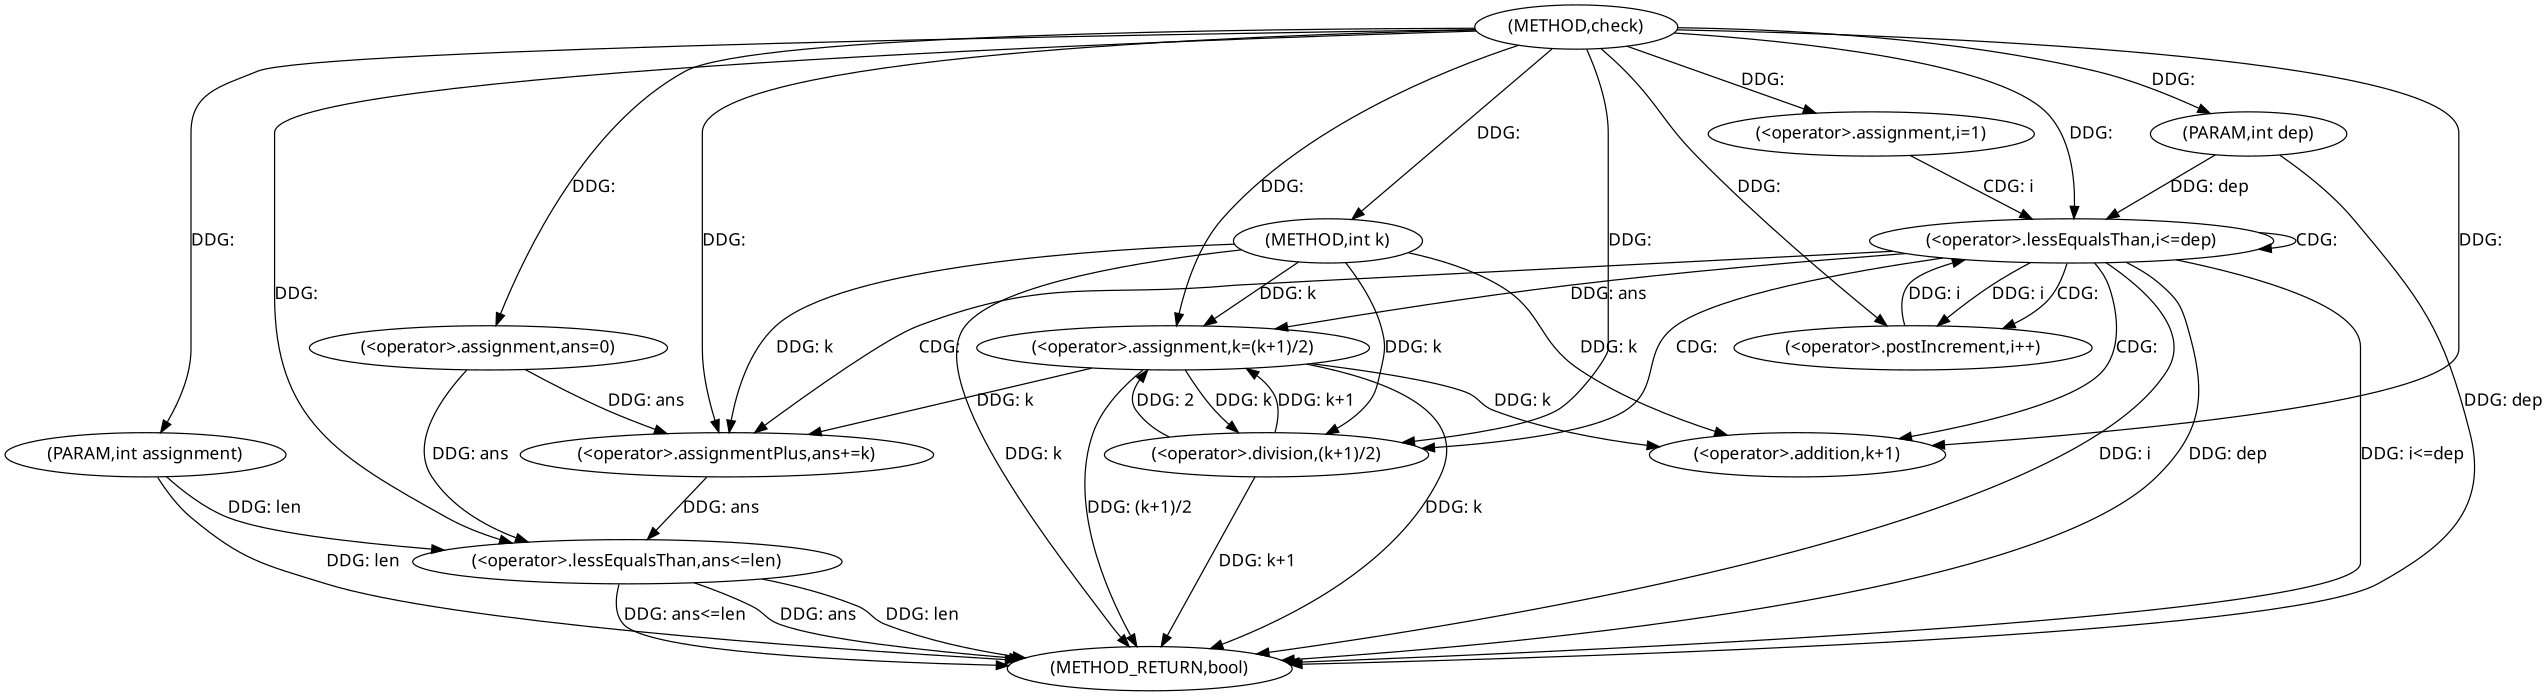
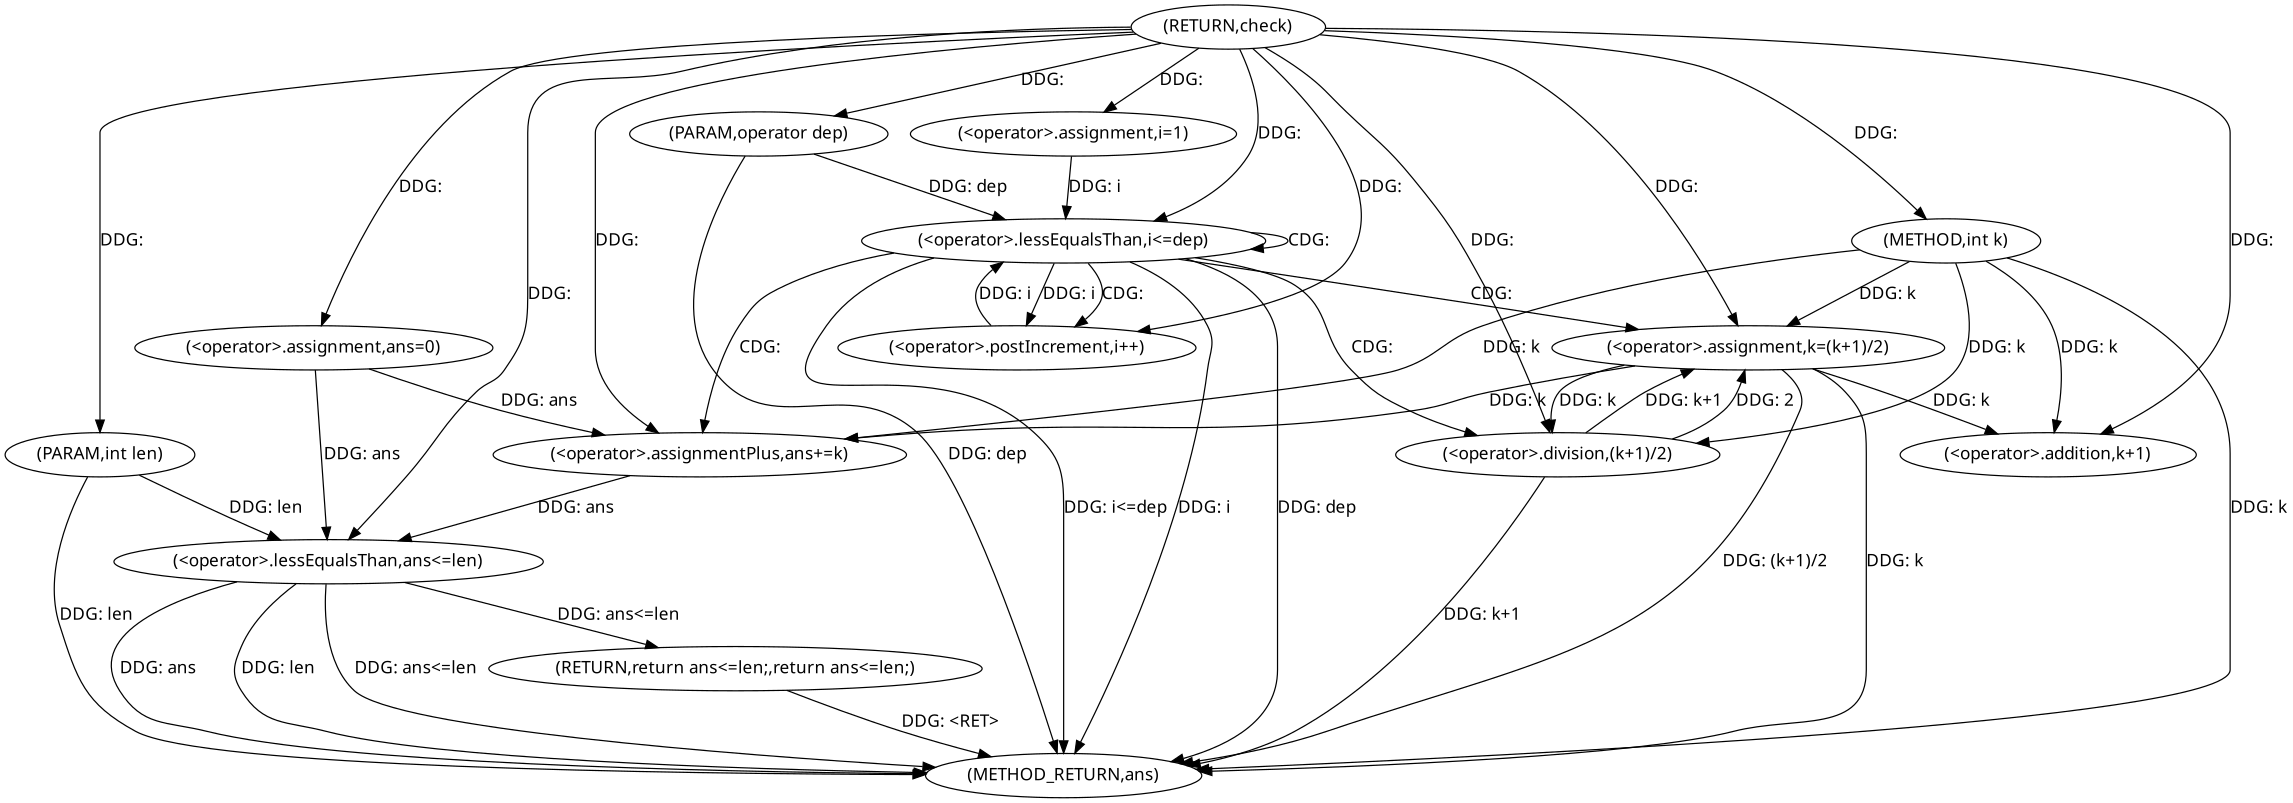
  digraph {
    fontname="Noto Sans"
    node [fontname="Noto Sans"]
    edge [fontname="Noto Sans"]
-   n1 [label="(METHOD,check)"]
-   n2 [label="(PARAM,int assignment)"]
-   n3 [label="(PARAM,int dep)"]
+   n1 [label="(RETURN,check)"]
+   n2 [label="(PARAM,int len)"]
+   n3 [label="(PARAM,operator dep)"]
    n4 [label="(METHOD,int k)"]
    n5 [label="(<operator>.assignment,ans=0)"]
    n6 [label="(<operator>.assignment,i=1)"]
    n7 [label="(<operator>.lessEqualsThan,i<=dep)"]
    n8 [label="(<operator>.postIncrement,i++)"]
    n9 [label="(<operator>.lessEqualsThan,ans<=len)"]
    n10 [label="(<operator>.assignmentPlus,ans+=k)"]
    n11 [label="(<operator>.assignment,k=(k+1)/2)"]
    n12 [label="(<operator>.division,(k+1)/2)"]
    n13 [label="(<operator>.addition,k+1)"]
-   n14 [label="(METHOD_RETURN,bool)"]
+   n14 [label="(METHOD_RETURN,ans)"]
+   n15 [label="(RETURN,return ans<=len;,return ans<=len;)"]
    n1 -> n2 [label="DDG: "]
    n1 -> n3 [label="DDG: "]
    n1 -> n4 [label="DDG: "]
    n1 -> n5 [label="DDG: "]
    n1 -> n6 [label="DDG: "]
    n1 -> n7 [label="DDG: "]
    n1 -> n8 [label="DDG: "]
    n1 -> n9 [label="DDG: "]
    n1 -> n10 [label="DDG: "]
    n1 -> n11 [label="DDG: "]
    n1 -> n12 [label="DDG: "]
    n1 -> n13 [label="DDG: "]
    n2 -> n9 [label="DDG: len"]
    n2 -> n14 [label="DDG: len"]
    n3 -> n7 [label="DDG: dep"]
    n3 -> n14 [label="DDG: dep"]
    n4 -> n10 [label="DDG: k"]
    n4 -> n11 [label="DDG: k"]
    n4 -> n12 [label="DDG: k"]
    n4 -> n13 [label="DDG: k"]
    n4 -> n14 [label="DDG: k"]
    n5 -> n9 [label="DDG: ans"]
    n5 -> n10 [label="DDG: ans"]
-   n6 -> n7 [label="CDG: i"]
+   n6 -> n7 [label="DDG: i"]
    n7 -> n7 [label="CDG: "]
    n7 -> n8 [label="DDG: i"]
    n7 -> n8 [label="CDG: "]
    n7 -> n10 [label="CDG: "]
-   n7 -> n11 [label="DDG: ans"]
+   n7 -> n11 [label="CDG: "]
    n7 -> n12 [label="CDG: "]
-   n7 -> n13 [label="CDG: "]
    n7 -> n14 [label="DDG: i"]
    n7 -> n14 [label="DDG: dep"]
    n7 -> n14 [label="DDG: i<=dep"]
    n8 -> n7 [label="DDG: i"]
    n9 -> n14 [label="DDG: ans"]
    n9 -> n14 [label="DDG: len"]
    n9 -> n14 [label="DDG: ans<=len"]
+   n9 -> n15 [label="DDG: ans<=len"]
    n10 -> n9 [label="DDG: ans"]
    n11 -> n10 [label="DDG: k"]
    n11 -> n12 [label="DDG: k"]
    n11 -> n13 [label="DDG: k"]
    n11 -> n14 [label="DDG: k"]
    n11 -> n14 [label="DDG: (k+1)/2"]
    n12 -> n11 [label="DDG: k+1"]
    n12 -> n11 [label="DDG: 2"]
    n12 -> n14 [label="DDG: k+1"]
+   n15 -> n14 [label="DDG: <RET>"]
  }
